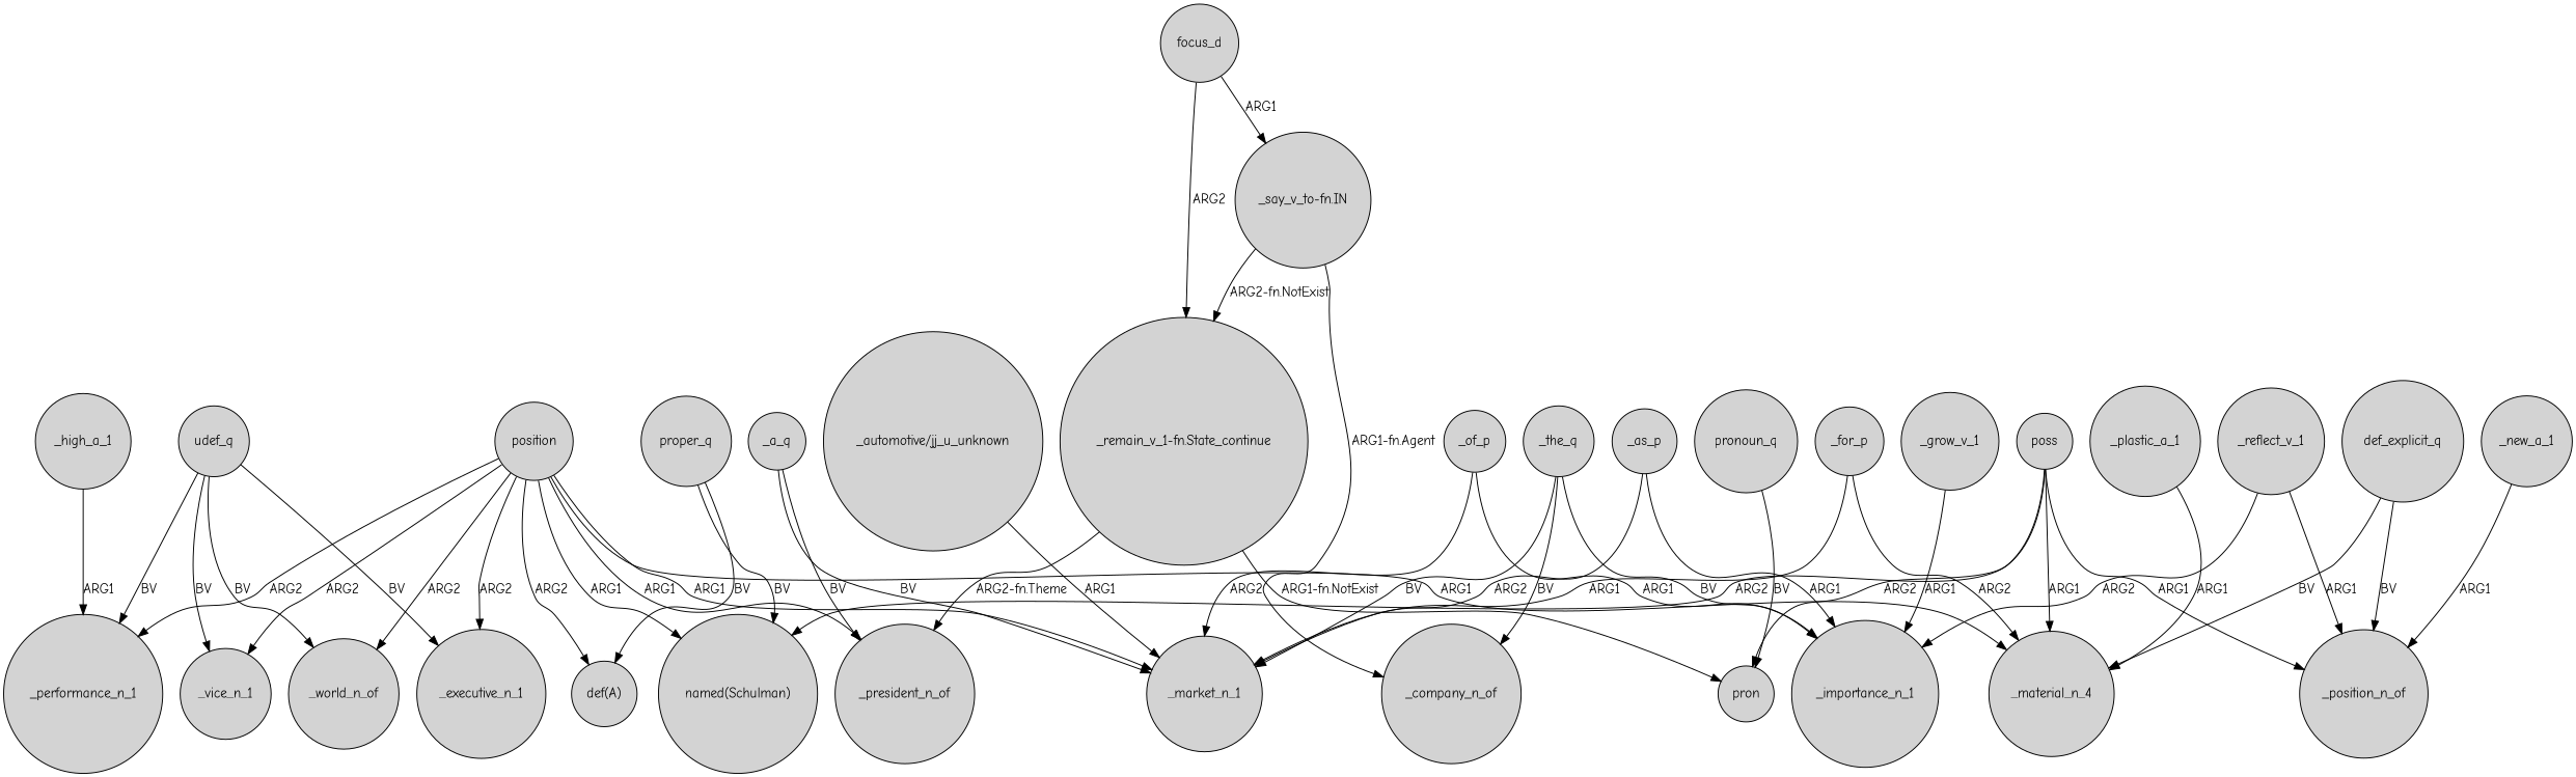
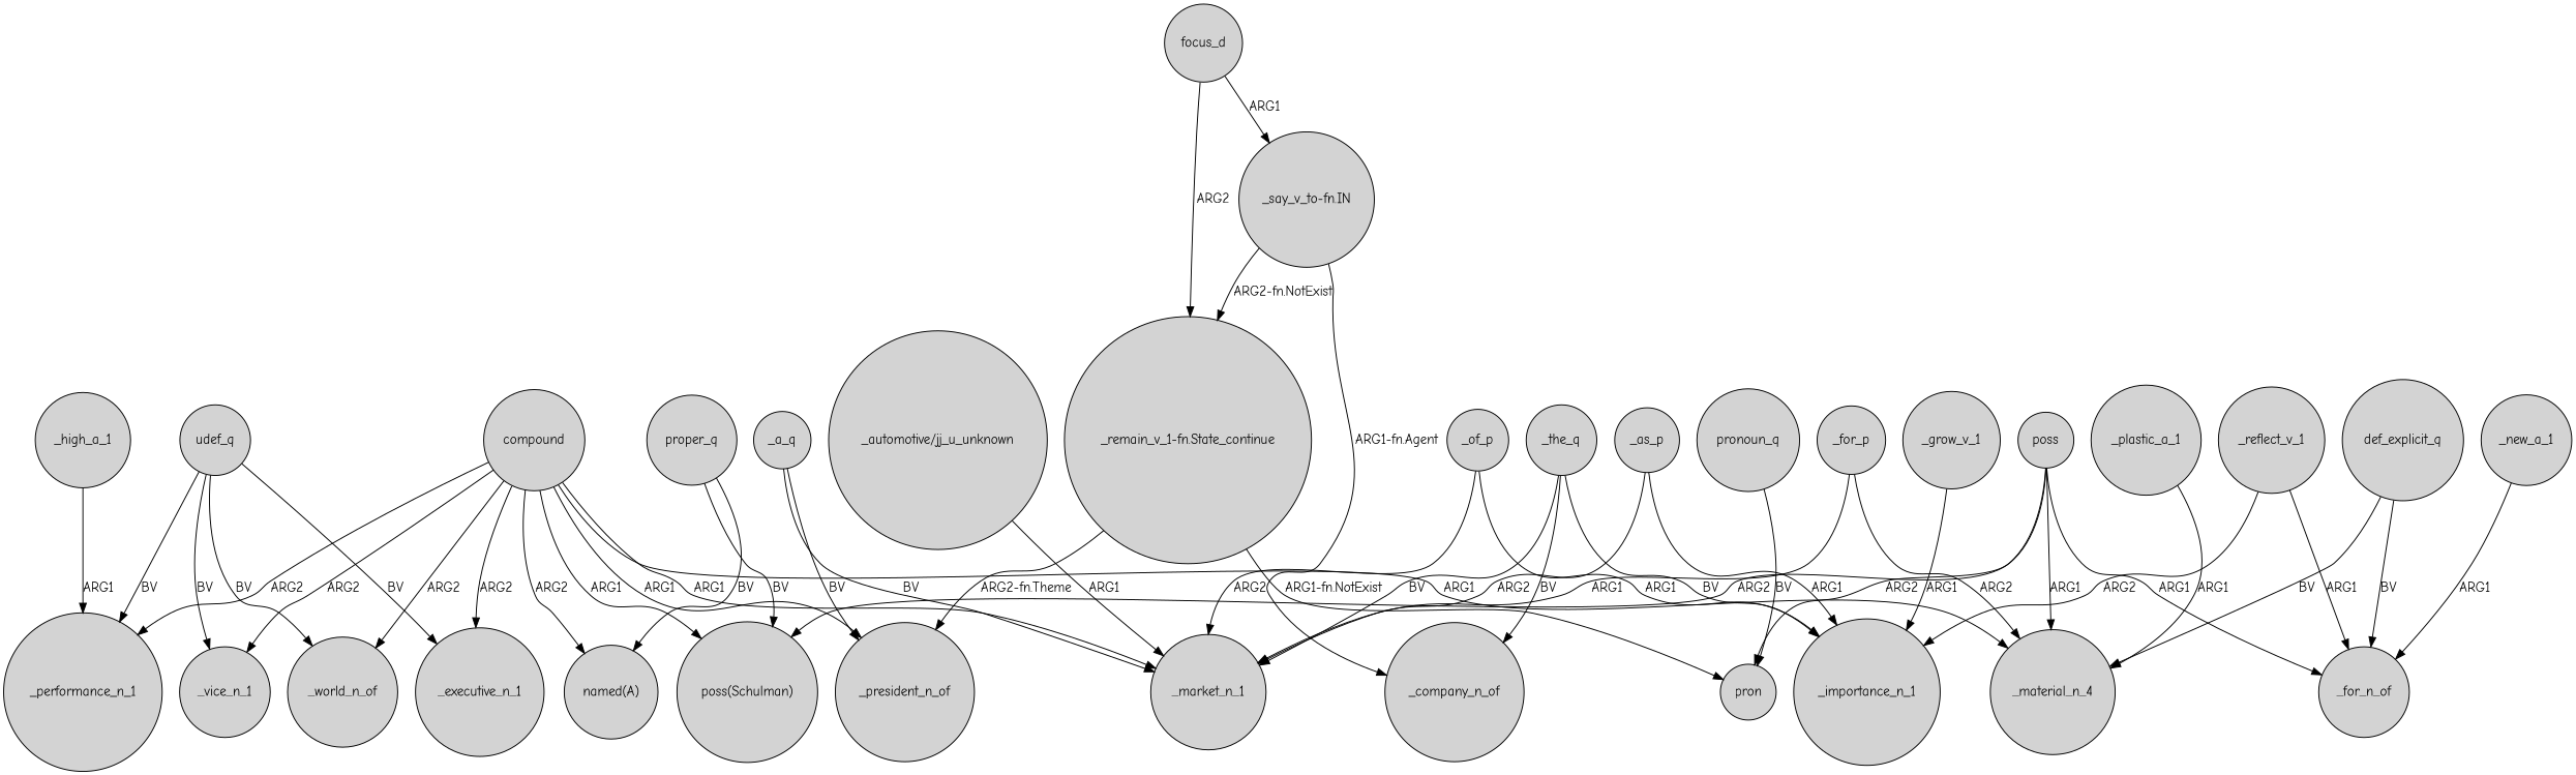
  digraph {
    fontname="Comic Neue"
    node [fontname="Comic Neue" shape=circle style=filled]
    edge [fontname="Comic Neue"]
    _of_p
    _importance_n_1
    _market_n_1
-   compound [label=position]
+   compound
    _vice_n_1
    _executive_n_1
    _world_n_of
    n8 [label=_material_n_4]
-   "named(Schulman)"
-   "named(A)" [label="def(A)"]
+   "named(Schulman)" [label="poss(Schulman)"]
+   "named(A)"
    _performance_n_1
    _president_n_of
    poss
    pron
-   _position_n_of
+   _position_n_of [label=_for_n_of]
    udef_q
    focus_d
    "_remain_v_1-fn.State_continue"
    "_say_v_to-fn.IN"
    _company_n_of
    _for_p
    _as_p
    _grow_v_1
    def_explicit_q
    _the_q
    proper_q
    pronoun_q
    _plastic_a_1
    _high_a_1
    "_automotive/jj_u_unknown"
    _a_q
    _new_a_1
    _reflect_v_1
    _of_p -> _importance_n_1 [label=ARG1]
    _of_p -> _market_n_1 [label=ARG2]
    compound -> _market_n_1 [label=ARG1]
    compound -> _vice_n_1 [label=ARG2]
    compound -> _executive_n_1 [label=ARG2]
    compound -> _world_n_of [label=ARG2]
    compound -> n8 [label=ARG1]
    compound -> "named(Schulman)" [label=ARG1]
    compound -> "named(A)" [label=ARG2]
    compound -> _performance_n_1 [label=ARG2]
    compound -> _president_n_of [label=ARG1]
    poss -> n8 [label=ARG1]
    poss -> "named(Schulman)" [label=ARG2]
    poss -> pron [label=ARG2]
    poss -> _position_n_of [label=ARG1]
    udef_q -> _vice_n_1 [label=BV]
    udef_q -> _executive_n_1 [label=BV]
    udef_q -> _world_n_of [label=BV]
    udef_q -> _performance_n_1 [label=BV]
    focus_d -> "_remain_v_1-fn.State_continue" [label=ARG2]
    focus_d -> "_say_v_to-fn.IN" [label=ARG1]
    "_remain_v_1-fn.State_continue" -> _president_n_of [label="ARG2-fn.Theme"]
    "_remain_v_1-fn.State_continue" -> pron [label="ARG1-fn.NotExist"]
    "_say_v_to-fn.IN" -> "_remain_v_1-fn.State_continue" [label="ARG2-fn.NotExist"]
    "_say_v_to-fn.IN" -> _company_n_of [label="ARG1-fn.Agent"]
    _for_p -> _market_n_1 [label=ARG1]
    _for_p -> n8 [label=ARG2]
    _as_p -> _importance_n_1 [label=ARG1]
    _as_p -> _market_n_1 [label=ARG2]
    _grow_v_1 -> _importance_n_1 [label=ARG1]
    def_explicit_q -> n8 [label=BV]
    def_explicit_q -> _position_n_of [label=BV]
    _the_q -> _importance_n_1 [label=BV]
    _the_q -> _market_n_1 [label=BV]
    _the_q -> _company_n_of [label=BV]
    proper_q -> "named(Schulman)" [label=BV]
    proper_q -> "named(A)" [label=BV]
    pronoun_q -> pron [label=BV]
    _plastic_a_1 -> n8 [label=ARG1]
    _high_a_1 -> _performance_n_1 [label=ARG1]
    "_automotive/jj_u_unknown" -> _market_n_1 [label=ARG1]
    _a_q -> _market_n_1 [label=BV]
    _a_q -> _president_n_of [label=BV]
    _new_a_1 -> _position_n_of [label=ARG1]
    _reflect_v_1 -> _importance_n_1 [label=ARG2]
    _reflect_v_1 -> _position_n_of [label=ARG1]
  }
